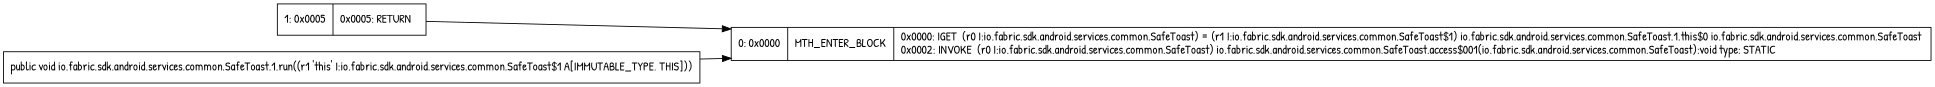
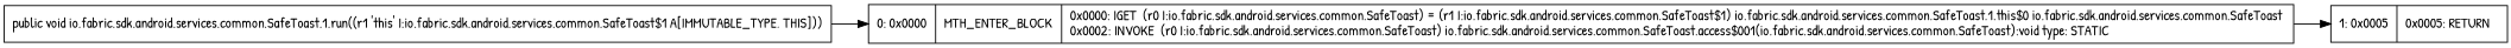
  digraph {
    rankdir=LR
    fontname="Patrick Hand"
    node [shape=record fontname="Patrick Hand"]
    edge [fontname="Patrick Hand"]
    n1 [label="{0\:\ 0x0000|MTH_ENTER_BLOCK\l|0x0000: IGET  (r0 I:io.fabric.sdk.android.services.common.SafeToast) = (r1 I:io.fabric.sdk.android.services.common.SafeToast$1) io.fabric.sdk.android.services.common.SafeToast.1.this$0 io.fabric.sdk.android.services.common.SafeToast \l0x0002: INVOKE  (r0 I:io.fabric.sdk.android.services.common.SafeToast) io.fabric.sdk.android.services.common.SafeToast.access$001(io.fabric.sdk.android.services.common.SafeToast):void type: STATIC \l}"]
    n2 [label="{1\:\ 0x0005|0x0005: RETURN   \l}"]
    n3 [label="{public void io.fabric.sdk.android.services.common.SafeToast.1.run((r1 'this' I:io.fabric.sdk.android.services.common.SafeToast$1 A[IMMUTABLE_TYPE, THIS])) }"]
-   n2 -> n1
+   n1 -> n2
    n3 -> n1
  }
